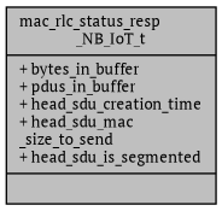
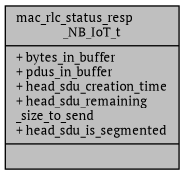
  digraph {
    fontname="PT Serif"
-   n1 [color=black fillcolor=grey75 fontcolor=black fontname="PT Serif" fontsize=10 height=0.2 label="{mac_rlc_status_resp\l_NB_IoT_t\n|+ bytes_in_buffer\l+ pdus_in_buffer\l+ head_sdu_creation_time\l+ head_sdu_mac\l_size_to_send\l+ head_sdu_is_segmented\l|}" shape=record style=filled width=0.4]
+   n1 [color=black fillcolor=grey75 fontcolor=black fontname="PT Serif" fontsize=10 height=0.2 label="{mac_rlc_status_resp\l_NB_IoT_t\n|+ bytes_in_buffer\l+ pdus_in_buffer\l+ head_sdu_creation_time\l+ head_sdu_remaining\l_size_to_send\l+ head_sdu_is_segmented\l|}" shape=record style=filled width=0.4]
  }
